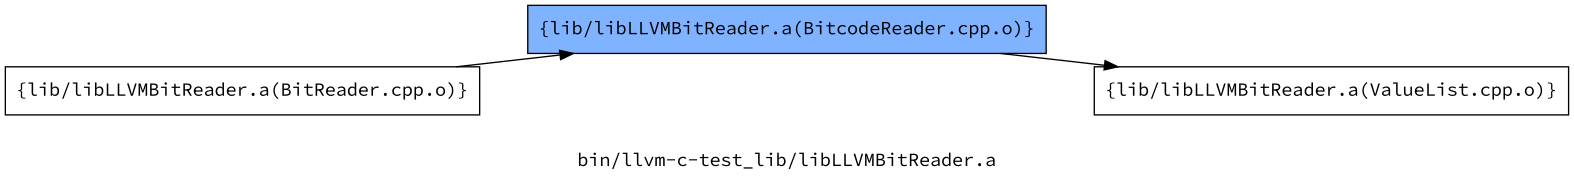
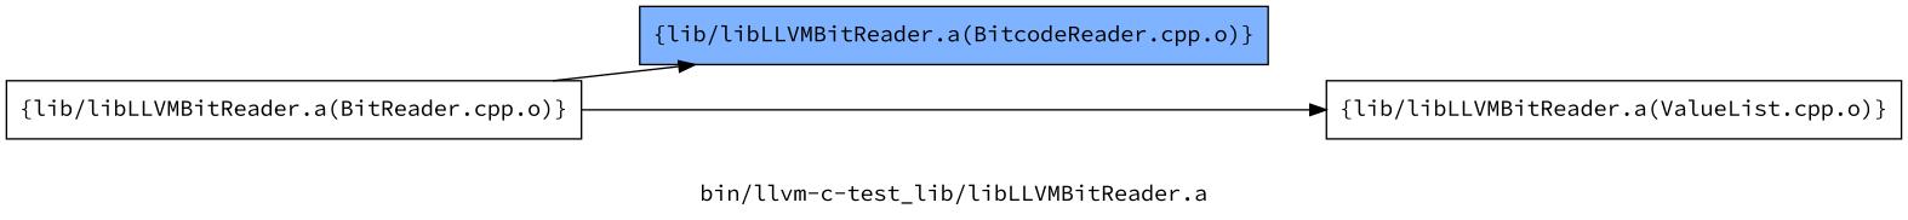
  digraph {
    fontname="Source Code Pro"
    label="bin/llvm-c-test_lib/libLLVMBitReader.a"
    rankdir=LR
    node [fontname="Source Code Pro" group=0 shape=box]
    edge [fontname="Source Code Pro"]
    n1 [label="{lib/libLLVMBitReader.a(BitReader.cpp.o)}"]
    n2 [fillcolor="0.600000 0.5 1" group=1 label="{lib/libLLVMBitReader.a(BitcodeReader.cpp.o)}" style=filled]
    n3 [label="{lib/libLLVMBitReader.a(ValueList.cpp.o)}"]
    subgraph sub_1 {
      rank=same
      n1
    }
    subgraph sub_2 {
      rank=same
      n2
    }
    subgraph sub_3 {
      rank=same
      n1
    }
    subgraph sub_4 {
      rank=same
      n2
    }
    n1 -> n2
-   n2 -> n3
+   n1 -> n3
  }
